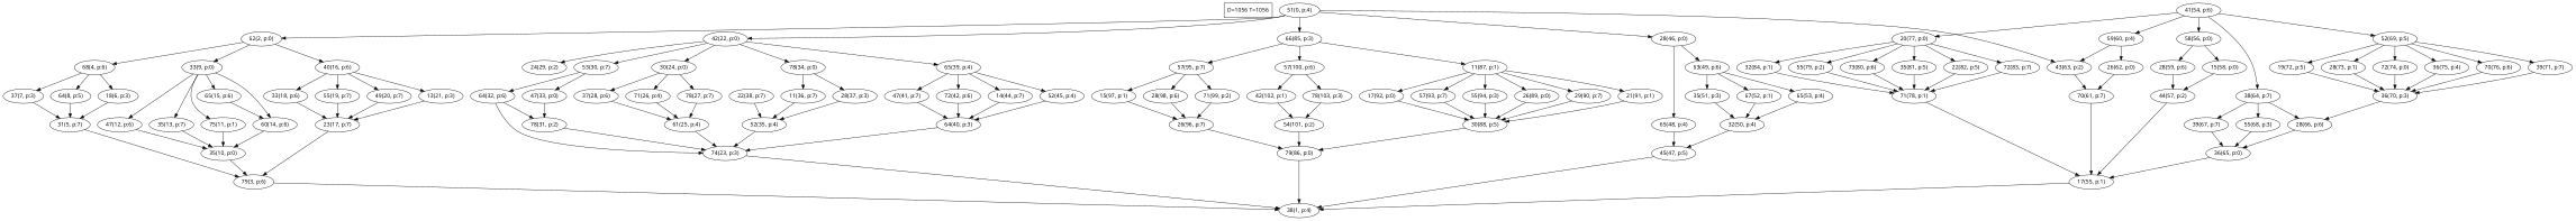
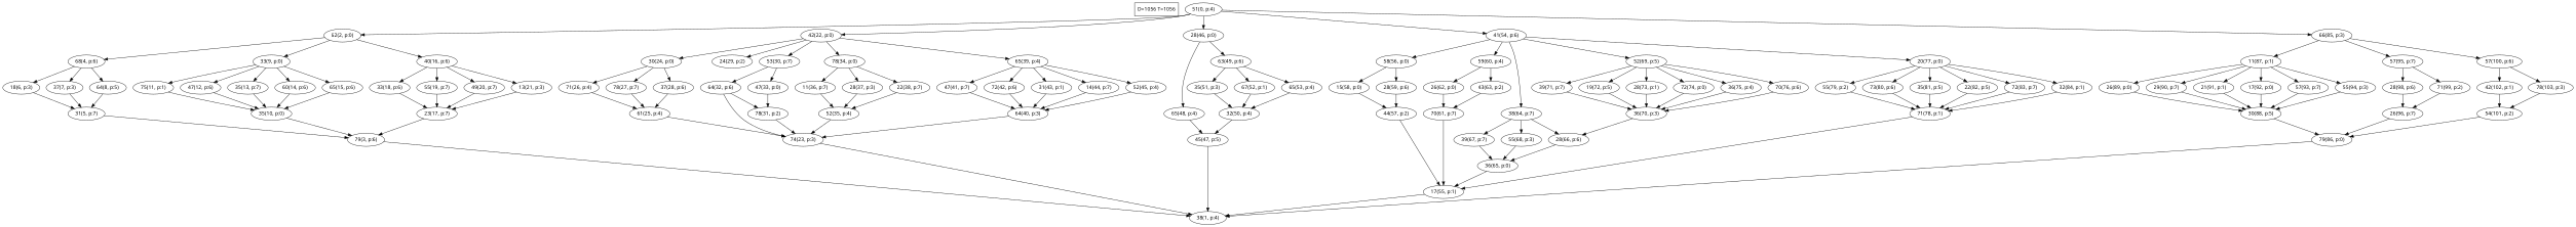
  digraph {
    fontname="Noto Sans"
    node [fontname="Noto Sans"]
    edge [fontname="Noto Sans"]
    n1 [label="D=1056 T=1056" shape=box]
    n2 [label="51(0, p:4)"]
    n3 [label="62(2, p:0)"]
    n4 [label="42(22, p:0)"]
    n5 [label="28(46, p:0)"]
    n6 [label="41(54, p:6)"]
    n7 [label="66(85, p:3)"]
    n8 [label="68(4, p:6)"]
    n9 [label="33(9, p:0)"]
    n10 [label="40(16, p:6)"]
    n11 [label="30(24, p:0)"]
    n12 [label="24(29, p:2)"]
    n13 [label="53(30, p:7)"]
    n14 [label="78(34, p:0)"]
    n15 [label="65(39, p:4)"]
    n16 [label="65(48, p:4)"]
    n17 [label="63(49, p:6)"]
    n18 [label="58(56, p:0)"]
    n19 [label="59(60, p:4)"]
    n20 [label="38(64, p:7)"]
    n21 [label="52(69, p:5)"]
    n22 [label="20(77, p:0)"]
    n23 [label="11(87, p:1)"]
    n24 [label="57(95, p:7)"]
    n25 [label="57(100, p:6)"]
    n26 [label="38(1, p:4)"]
    n27 [label="18(6, p:3)"]
    n28 [label="37(7, p:3)"]
    n29 [label="64(8, p:5)"]
    n30 [label="75(11, p:1)"]
    n31 [label="47(12, p:6)"]
    n32 [label="35(13, p:7)"]
    n33 [label="60(14, p:6)"]
    n34 [label="65(15, p:6)"]
    n35 [label="33(18, p:6)"]
    n36 [label="55(19, p:7)"]
    n37 [label="49(20, p:7)"]
    n38 [label="13(21, p:3)"]
    n39 [label="79(3, p:6)"]
    n40 [label="31(5, p:7)"]
    n41 [label="35(10, p:0)"]
    n42 [label="23(17, p:7)"]
    n43 [label="71(26, p:4)"]
    n44 [label="78(27, p:7)"]
    n45 [label="37(28, p:6)"]
    n46 [label="64(32, p:6)"]
    n47 [label="47(33, p:0)"]
    n48 [label="11(36, p:7)"]
    n49 [label="28(37, p:3)"]
    n50 [label="22(38, p:7)"]
    n51 [label="47(41, p:7)"]
    n52 [label="72(42, p:6)"]
+   n53 [label="31(43, p:1)"]
    n54 [label="14(44, p:7)"]
    n55 [label="52(45, p:4)"]
    n56 [label="74(23, p:3)"]
    n57 [label="61(25, p:4)"]
    n58 [label="78(31, p:2)"]
    n59 [label="52(35, p:4)"]
    n60 [label="64(40, p:3)"]
    n61 [label="45(47, p:5)"]
    n62 [label="35(51, p:3)"]
    n63 [label="67(52, p:1)"]
    n64 [label="65(53, p:4)"]
    n65 [label="32(50, p:4)"]
    n66 [label="15(58, p:0)"]
    n67 [label="28(59, p:6)"]
    n68 [label="26(62, p:0)"]
    n69 [label="43(63, p:2)"]
    n70 [label="28(66, p:6)"]
    n71 [label="39(67, p:7)"]
    n72 [label="55(68, p:3)"]
    n73 [label="39(71, p:7)"]
    n74 [label="19(72, p:5)"]
    n75 [label="28(73, p:1)"]
    n76 [label="72(74, p:0)"]
    n77 [label="36(75, p:4)"]
    n78 [label="70(76, p:6)"]
    n79 [label="55(79, p:2)"]
    n80 [label="73(80, p:6)"]
    n81 [label="35(81, p:5)"]
    n82 [label="22(82, p:5)"]
    n83 [label="72(83, p:7)"]
    n84 [label="32(84, p:1)"]
    n85 [label="17(55, p:1)"]
    n86 [label="44(57, p:2)"]
    n87 [label="70(61, p:7)"]
    n88 [label="36(65, p:0)"]
    n89 [label="36(70, p:3)"]
    n90 [label="71(78, p:1)"]
    n91 [label="26(89, p:0)"]
    n92 [label="29(90, p:7)"]
    n93 [label="21(91, p:1)"]
    n94 [label="17(92, p:0)"]
    n95 [label="57(93, p:7)"]
    n96 [label="55(94, p:3)"]
-   n97 [label="15(97, p:1)"]
    n98 [label="28(98, p:6)"]
    n99 [label="71(99, p:2)"]
    n100 [label="42(102, p:1)"]
    n101 [label="78(103, p:3)"]
    n102 [label="79(86, p:0)"]
    n103 [label="30(88, p:5)"]
    n104 [label="26(96, p:7)"]
    n105 [label="54(101, p:2)"]
    n2 -> n3
    n2 -> n4
    n2 -> n5
-   n2 -> n69
+   n2 -> n6
    n2 -> n7
    n3 -> n8
    n3 -> n9
    n3 -> n10
    n4 -> n11
    n4 -> n12
    n4 -> n13
    n4 -> n14
    n4 -> n15
    n5 -> n16
    n5 -> n17
    n6 -> n18
    n6 -> n19
    n6 -> n20
    n6 -> n21
    n6 -> n22
    n7 -> n23
    n7 -> n24
    n7 -> n25
    n8 -> n27
    n8 -> n28
    n8 -> n29
    n9 -> n30
    n9 -> n31
    n9 -> n32
    n9 -> n33
    n9 -> n34
    n10 -> n35
    n10 -> n36
    n10 -> n37
    n10 -> n38
    n11 -> n43
    n11 -> n44
    n11 -> n45
    n13 -> n46
    n13 -> n47
    n14 -> n48
    n14 -> n49
+   n14 -> n50
    n15 -> n51
    n15 -> n52
+   n15 -> n53
    n15 -> n54
    n15 -> n55
    n16 -> n61
    n17 -> n62
    n17 -> n63
    n17 -> n64
    n18 -> n66
    n18 -> n67
    n19 -> n68
    n19 -> n69
    n20 -> n70
    n20 -> n71
    n20 -> n72
    n21 -> n73
    n21 -> n74
    n21 -> n75
    n21 -> n76
    n21 -> n77
    n21 -> n78
    n22 -> n79
    n22 -> n80
    n22 -> n81
    n22 -> n82
    n22 -> n83
    n22 -> n84
    n23 -> n91
    n23 -> n92
    n23 -> n93
    n23 -> n94
    n23 -> n95
    n23 -> n96
-   n24 -> n97
    n24 -> n98
    n24 -> n99
    n25 -> n100
    n25 -> n101
    n27 -> n40
    n28 -> n40
    n29 -> n40
    n30 -> n41
    n31 -> n41
    n32 -> n41
    n33 -> n41
-   n34 -> n33
+   n34 -> n41
    n35 -> n42
    n36 -> n42
    n37 -> n42
    n38 -> n42
    n39 -> n26
    n40 -> n39
    n41 -> n39
    n42 -> n39
    n43 -> n57
    n44 -> n57
    n45 -> n57
    n46 -> n56
    n46 -> n58
    n47 -> n58
    n48 -> n59
    n49 -> n59
    n50 -> n59
    n51 -> n60
    n52 -> n60
+   n53 -> n60
    n54 -> n60
    n55 -> n60
    n56 -> n26
    n57 -> n56
    n58 -> n56
    n59 -> n56
    n60 -> n56
    n61 -> n26
    n62 -> n65
    n63 -> n65
    n64 -> n65
    n65 -> n61
    n66 -> n86
    n67 -> n86
    n68 -> n87
    n69 -> n87
    n70 -> n88
    n71 -> n88
    n72 -> n88
    n73 -> n89
    n74 -> n89
    n75 -> n89
    n76 -> n89
    n77 -> n89
    n78 -> n89
    n79 -> n90
    n80 -> n90
    n81 -> n90
    n82 -> n90
    n83 -> n90
    n84 -> n90
    n85 -> n26
    n86 -> n85
    n87 -> n85
    n88 -> n85
    n89 -> n70
    n90 -> n85
    n91 -> n103
    n92 -> n103
    n93 -> n103
    n94 -> n103
    n95 -> n103
    n96 -> n103
-   n97 -> n104
    n98 -> n104
    n99 -> n104
    n100 -> n105
    n101 -> n105
    n102 -> n26
    n103 -> n102
    n104 -> n102
    n105 -> n102
  }
